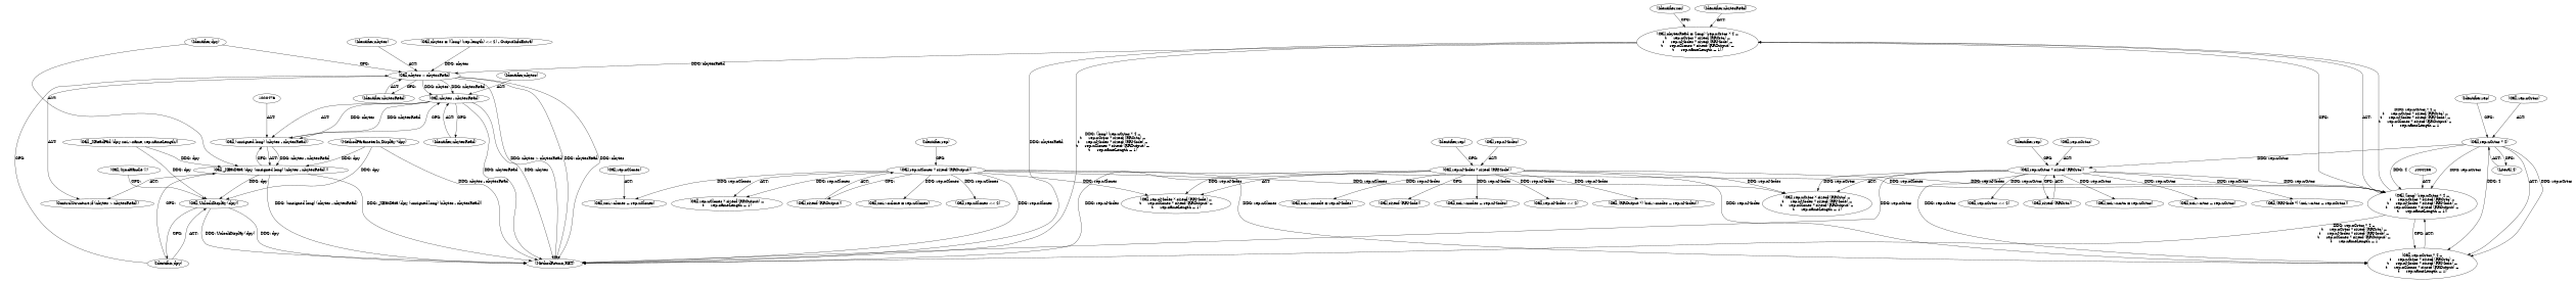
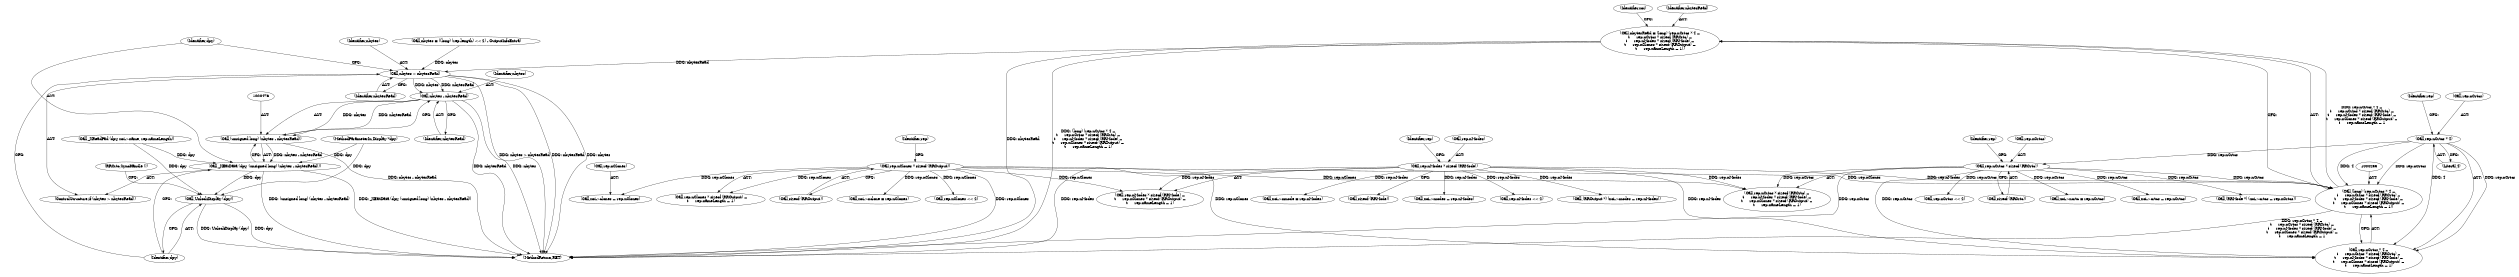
  digraph {
    n1 [label="(Call,nbytesRead = (long) (rep.nCrtcs * 4 +\n\t      rep.nCrtcs * sizeof (RRCrtc) +\n\t      rep.nModes * sizeof (RRMode) +\n\t      rep.nClones * sizeof (RROutput) +\n\t      rep.nameLength + 1))"]
    n2 [label="(Call,(long) (rep.nCrtcs * 4 +\n\t      rep.nCrtcs * sizeof (RRCrtc) +\n\t      rep.nModes * sizeof (RRMode) +\n\t      rep.nClones * sizeof (RROutput) +\n\t      rep.nameLength + 1))"]
    n3 [label="(Call,nbytes > nbytesRead)"]
    n4 [label="(MethodReturn,RET)"]
    n5 [label="(Call,rep.nCrtcs * 4 +\n\t      rep.nCrtcs * sizeof (RRCrtc) +\n\t      rep.nModes * sizeof (RRMode) +\n\t      rep.nClones * sizeof (RROutput) +\n\t      rep.nameLength + 1)"]
    n6 [label="(Call,nbytes - nbytesRead)"]
    n7 [label="(Identifier,nbytesRead)"]
    n8 [label="(ControlStructure,if (nbytes > nbytesRead))"]
    n9 [label="(Call,rep.nCrtcs * 4)"]
    n10 [label="(Call,rep.nCrtcs * sizeof (RRCrtc))"]
    n11 [label="(Literal,4)"]
    n12 [label="(Call,(RRMode *) (xoi->crtcs + rep.nCrtcs))"]
    n13 [label="(Call,rep.nCrtcs << 2)"]
    n14 [label="(Call,sizeof (RRCrtc))"]
    n15 [label="(Call,rep.nCrtcs * sizeof (RRCrtc) +\n\t      rep.nModes * sizeof (RRMode) +\n\t      rep.nClones * sizeof (RROutput) +\n\t      rep.nameLength + 1)"]
    n16 [label="(Call,xoi->ncrtc = rep.nCrtcs)"]
    n17 [label="(Call,xoi->crtcs + rep.nCrtcs)"]
    n18 [label="(Call,rep.nModes * sizeof (RRMode))"]
    n19 [label="(Call,(RROutput *) (xoi->modes + rep.nModes))"]
    n20 [label="(Call,xoi->nmode = rep.nModes)"]
    n21 [label="(Call,rep.nModes * sizeof (RRMode) +\n\t      rep.nClones * sizeof (RROutput) +\n\t      rep.nameLength + 1)"]
    n22 [label="(Call,sizeof (RRMode))"]
    n23 [label="(Call,xoi->modes + rep.nModes)"]
    n24 [label="(Call,rep.nModes << 2)"]
    n25 [label="(Call,rep.nClones * sizeof (RROutput))"]
    n26 [label="(Call,xoi->nclone = rep.nClones)"]
    n27 [label="(Call,xoi->clones + rep.nClones)"]
    n28 [label="(Call,rep.nClones << 2)"]
    n29 [label="(Call,sizeof (RROutput))"]
    n30 [label="(Call,rep.nClones * sizeof (RROutput) +\n\t      rep.nameLength + 1)"]
    n31 [label="(Call,(unsigned long) (nbytes - nbytesRead))"]
    n32 [label="(Identifier,nbytesRead)"]
    n33 [label="(Call,_XEatData (dpy, (unsigned long) (nbytes - nbytesRead)))"]
    n34 [label="(Call,UnlockDisplay (dpy))"]
    n35 [label="(Identifier,dpy)"]
    n36 [label="(Call,rep.nCrtcs)"]
-   n37 [label="(Call,SyncHandle ())"]
+   n37 [label="(RRCrtc,SyncHandle ())"]
    n38 [label="(Identifier,rep)"]
    n39 [label="(Identifier,rep)"]
    n40 [label="(Call,_XReadPad (dpy, xoi->name, rep.nameLength))"]
    n41 [label="(Identifier,xoi)"]
    n42 [label="(Identifier,rep)"]
    n43 [label="(Call,rep.nClones)"]
    n44 [label="(Identifier,nbytes)"]
    n45 [label="(Call,rep.nModes)"]
    n46 [label="(MethodParameterIn,Display *dpy)"]
    n47 [label="(Identifier,nbytes)"]
    n48 [label="(Identifier,dpy)"]
    n49 [label="(Call,nbytes = ((long) (rep.length) << 2) - OutputInfoExtra)"]
    n50 [label="(Identifier,rep)"]
    n51 [label="(Identifier,nbytesRead)"]
    n52 [label="(Call,rep.nCrtcs)"]
    1000233
    1000476
    n1 -> n2 [label="CFG: "]
    n1 -> n3 [label="DDG: nbytesRead"]
    n1 -> n4 [label="DDG: nbytesRead"]
    n1 -> n4 [label="DDG: (long) (rep.nCrtcs * 4 +\n\t      rep.nCrtcs * sizeof (RRCrtc) +\n\t      rep.nModes * sizeof (RRMode) +\n\t      rep.nClones * sizeof (RROutput) +\n\t      rep.nameLength + 1)"]
    n2 -> n1 [label="AST: "]
    n2 -> n1 [label="DDG: rep.nCrtcs * 4 +\n\t      rep.nCrtcs * sizeof (RRCrtc) +\n\t      rep.nModes * sizeof (RRMode) +\n\t      rep.nClones * sizeof (RROutput) +\n\t      rep.nameLength + 1"]
    n2 -> n4 [label="DDG: rep.nCrtcs * 4 +\n\t      rep.nCrtcs * sizeof (RRCrtc) +\n\t      rep.nModes * sizeof (RRMode) +\n\t      rep.nClones * sizeof (RROutput) +\n\t      rep.nameLength + 1"]
    n2 -> n5 [label="CFG: "]
    n3 -> n4 [label="DDG: nbytesRead"]
    n3 -> n4 [label="DDG: nbytes"]
    n3 -> n4 [label="DDG: nbytes > nbytesRead"]
    n3 -> n6 [label="DDG: nbytes"]
    n3 -> n6 [label="DDG: nbytesRead"]
    n3 -> n7 [label="CFG: "]
    n3 -> n8 [label="AST: "]
    n5 -> n2 [label="AST: "]
    n6 -> n4 [label="DDG: nbytesRead"]
    n6 -> n4 [label="DDG: nbytes"]
    n6 -> n31 [label="AST: "]
    n6 -> n31 [label="DDG: nbytes"]
    n6 -> n31 [label="DDG: nbytesRead"]
    n6 -> n32 [label="CFG: "]
    n7 -> n3 [label="AST: "]
    n9 -> n2 [label="DDG: rep.nCrtcs"]
    n9 -> n2 [label="DDG: 4"]
    n9 -> n5 [label="AST: "]
    n9 -> n5 [label="DDG: rep.nCrtcs"]
    n9 -> n5 [label="DDG: 4"]
    n9 -> n10 [label="DDG: rep.nCrtcs"]
    n9 -> n11 [label="CFG: "]
    n10 -> n2 [label="DDG: rep.nCrtcs"]
    n10 -> n4 [label="DDG: rep.nCrtcs"]
    n10 -> n5 [label="DDG: rep.nCrtcs"]
    n10 -> n12 [label="DDG: rep.nCrtcs"]
    n10 -> n13 [label="DDG: rep.nCrtcs"]
    n10 -> n14 [label="CFG: "]
    n10 -> n15 [label="AST: "]
    n10 -> n15 [label="DDG: rep.nCrtcs"]
    n10 -> n16 [label="DDG: rep.nCrtcs"]
    n10 -> n17 [label="DDG: rep.nCrtcs"]
    n11 -> n9 [label="AST: "]
    n14 -> n10 [label="AST: "]
    n18 -> n2 [label="DDG: rep.nModes"]
    n18 -> n4 [label="DDG: rep.nModes"]
    n18 -> n5 [label="DDG: rep.nModes"]
    n18 -> n15 [label="DDG: rep.nModes"]
    n18 -> n19 [label="DDG: rep.nModes"]
    n18 -> n20 [label="DDG: rep.nModes"]
    n18 -> n21 [label="AST: "]
    n18 -> n21 [label="DDG: rep.nModes"]
    n18 -> n22 [label="CFG: "]
    n18 -> n23 [label="DDG: rep.nModes"]
    n18 -> n24 [label="DDG: rep.nModes"]
    n25 -> n2 [label="DDG: rep.nClones"]
    n25 -> n4 [label="DDG: rep.nClones"]
    n25 -> n5 [label="DDG: rep.nClones"]
    n25 -> n15 [label="DDG: rep.nClones"]
    n25 -> n21 [label="DDG: rep.nClones"]
    n25 -> n26 [label="DDG: rep.nClones"]
    n25 -> n27 [label="DDG: rep.nClones"]
    n25 -> n28 [label="DDG: rep.nClones"]
    n25 -> n29 [label="CFG: "]
    n25 -> n30 [label="AST: "]
    n25 -> n30 [label="DDG: rep.nClones"]
    n29 -> n25 [label="AST: "]
-   n46 -> n4 [label="DDG: nbytes - nbytesRead"]
+   n31 -> n4 [label="DDG: nbytes - nbytesRead"]
    n31 -> n6 [label="CFG: "]
    n31 -> n33 [label="AST: "]
    n31 -> n33 [label="DDG: nbytes - nbytesRead"]
    n32 -> n6 [label="AST: "]
    n33 -> n4 [label="DDG: (unsigned long) (nbytes - nbytesRead)"]
    n33 -> n4 [label="DDG: _XEatData (dpy, (unsigned long) (nbytes - nbytesRead))"]
    n33 -> n8 [label="AST: "]
    n33 -> n31 [label="CFG: "]
    n33 -> n34 [label="DDG: dpy"]
    n34 -> n4 [label="DDG: UnlockDisplay (dpy)"]
    n34 -> n4 [label="DDG: dpy"]
    n34 -> n35 [label="CFG: "]
    n35 -> n3 [label="CFG: "]
    n35 -> n33 [label="CFG: "]
    n35 -> n34 [label="AST: "]
    n36 -> n10 [label="AST: "]
    n37 -> n34 [label="CFG: "]
    n38 -> n10 [label="CFG: "]
    n39 -> n9 [label="CFG: "]
    n40 -> n33 [label="DDG: dpy"]
    n40 -> n34 [label="DDG: dpy"]
    n41 -> n1 [label="CFG: "]
    n42 -> n18 [label="CFG: "]
    n43 -> n27 [label="AST: "]
    n44 -> n6 [label="AST: "]
    n45 -> n18 [label="AST: "]
    n46 -> n33 [label="DDG: dpy"]
    n46 -> n34 [label="DDG: dpy"]
    n47 -> n3 [label="AST: "]
    n48 -> n3 [label="CFG: "]
    n48 -> n33 [label="AST: "]
    n49 -> n3 [label="DDG: nbytes"]
    n50 -> n25 [label="CFG: "]
    n51 -> n1 [label="AST: "]
    n52 -> n9 [label="AST: "]
    1000233 -> n2 [label="AST: "]
    1000476 -> n31 [label="AST: "]
  }
